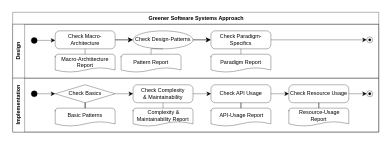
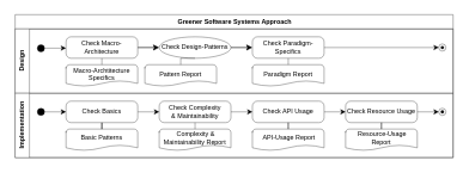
  <mxCell id="0" />
  <mxCell id="1" parent="0" />
  <mxCell id="2" value="Greener Software Systems Approach" style="swimlane;childLayout=stackLayout;resizeParent=1;resizeParentMax=0;horizontal=1;startSize=20;horizontalStack=0;html=1;strokeWidth=0.5;fontSize=9;" parent="1" vertex="1"><mxGeometry x="20" y="20" width="611" height="200" as="geometry" /></mxCell>
  <mxCell id="3" value="Design" style="swimlane;startSize=20;horizontal=0;html=1;strokeWidth=0.5;fontSize=9;" parent="2" vertex="1"><mxGeometry y="20" width="611" height="90" as="geometry" /></mxCell>
  <mxCell id="4" style="edgeStyle=orthogonalEdgeStyle;rounded=0;orthogonalLoop=1;jettySize=auto;html=1;exitX=1;exitY=0.5;exitDx=0;exitDy=0;exitPerimeter=0;entryX=0;entryY=0.5;entryDx=0;entryDy=0;strokeWidth=0.5;fontSize=9;" parent="3" edge="1"><mxGeometry relative="1" as="geometry"><mxPoint x="41" y="26.88" as="sourcePoint" /><mxPoint x="71" y="26.88" as="targetPoint" /></mxGeometry></mxCell>
  <mxCell id="5" value="" style="strokeWidth=0.5;html=1;shape=mxgraph.flowchart.start_2;whiteSpace=wrap;fillColor=#000000;fontSize=9;" parent="3" vertex="1"><mxGeometry x="31" y="22" width="10" height="10" as="geometry" /></mxCell>
  <mxCell id="6" style="edgeStyle=orthogonalEdgeStyle;rounded=0;orthogonalLoop=1;jettySize=auto;html=1;exitX=1;exitY=0.5;exitDx=0;exitDy=0;entryX=0;entryY=0.5;entryDx=0;entryDy=0;" parent="3" source="7" target="9" edge="1"><mxGeometry relative="1" as="geometry" /></mxCell>
  <mxCell id="7" value="Check Macro-Architecture" style="rounded=1;whiteSpace=wrap;html=1;absoluteArcSize=1;arcSize=14;strokeWidth=0.5;fontSize=9;" parent="3" vertex="1"><mxGeometry x="71" y="11" width="100" height="30" as="geometry" /></mxCell>
  <mxCell id="8" style="edgeStyle=orthogonalEdgeStyle;rounded=0;orthogonalLoop=1;jettySize=auto;html=1;exitX=1;exitY=0.5;exitDx=0;exitDy=0;entryX=0;entryY=0.5;entryDx=0;entryDy=0;" parent="3" source="9" target="10" edge="1"><mxGeometry relative="1" as="geometry" /></mxCell>
  <mxCell id="9" value="Check Design-Patterns" style="ellipse;whiteSpace=wrap;html=1;absoluteArcSize=1;arcSize=14;strokeWidth=0.5;fontSize=9;" parent="3" vertex="1"><mxGeometry x="201" y="11" width="100" height="30" as="geometry" /></mxCell>
  <mxCell id="10" value="Check Paradigm-Specifics" style="rounded=1;whiteSpace=wrap;html=1;absoluteArcSize=1;arcSize=14;strokeWidth=0.5;fontSize=9;" parent="3" vertex="1"><mxGeometry x="331" y="11" width="100" height="30" as="geometry" /></mxCell>
- <mxCell id="11" value="Macro-Archtitecture Report" style="strokeWidth=0.5;html=1;shape=mxgraph.flowchart.document2;whiteSpace=wrap;size=0.25;fontSize=9;verticalAlign=middle;spacing=2;spacingTop=-4;" parent="3" vertex="1"><mxGeometry x="71" y="50" width="100" height="30" as="geometry" /></mxCell>
+ <mxCell id="11" value="Macro-Archtitecture Specifics" style="strokeWidth=0.5;html=1;shape=mxgraph.flowchart.document2;whiteSpace=wrap;size=0.25;fontSize=9;verticalAlign=middle;spacing=2;spacingTop=-4;" parent="3" vertex="1"><mxGeometry x="71" y="50" width="100" height="30" as="geometry" /></mxCell>
  <mxCell id="12" style="edgeStyle=orthogonalEdgeStyle;rounded=0;orthogonalLoop=1;jettySize=auto;html=1;exitX=0.5;exitY=1;exitDx=0;exitDy=0;entryX=0.5;entryY=0;entryDx=0;entryDy=0;entryPerimeter=0;endArrow=none;endFill=0;strokeWidth=0.5;fontSize=9;" parent="3" source="7" target="11" edge="1"><mxGeometry relative="1" as="geometry" /></mxCell>
  <mxCell id="13" value="Pattern Report" style="strokeWidth=0.5;html=1;shape=mxgraph.flowchart.document2;whiteSpace=wrap;size=0.25;fontSize=9;spacingTop=-4;" parent="3" vertex="1"><mxGeometry x="181" y="50" width="100" height="30" as="geometry" /></mxCell>
  <mxCell id="14" style="edgeStyle=orthogonalEdgeStyle;rounded=0;orthogonalLoop=1;jettySize=auto;html=1;exitX=0.5;exitY=1;exitDx=0;exitDy=0;entryX=0.5;entryY=0;entryDx=0;entryDy=0;entryPerimeter=0;endArrow=none;endFill=0;strokeWidth=0.5;fontSize=9;" parent="3" source="9" target="13" edge="1"><mxGeometry relative="1" as="geometry" /></mxCell>
  <mxCell id="15" value="Paradigm Report" style="strokeWidth=0.5;html=1;shape=mxgraph.flowchart.document2;whiteSpace=wrap;size=0.25;fontSize=9;spacingTop=-4;" parent="3" vertex="1"><mxGeometry x="331" y="50" width="100" height="30" as="geometry" /></mxCell>
  <mxCell id="16" style="edgeStyle=orthogonalEdgeStyle;rounded=0;orthogonalLoop=1;jettySize=auto;html=1;exitX=0.5;exitY=1;exitDx=0;exitDy=0;entryX=0.5;entryY=0;entryDx=0;entryDy=0;entryPerimeter=0;endArrow=none;endFill=0;strokeWidth=0.5;fontSize=9;" parent="3" source="10" target="15" edge="1"><mxGeometry relative="1" as="geometry" /></mxCell>
  <mxCell id="17" value="" style="strokeWidth=0.5;html=1;shape=mxgraph.flowchart.start_2;whiteSpace=wrap;fillColor=none;fontSize=9;" parent="3" vertex="1"><mxGeometry x="591" y="21" width="10" height="10" as="geometry" /></mxCell>
  <mxCell id="18" value="" style="strokeWidth=0.5;html=1;shape=mxgraph.flowchart.start_2;whiteSpace=wrap;fillColor=#000000;fontSize=9;" parent="3" vertex="1"><mxGeometry x="594" y="24" width="4" height="4" as="geometry" /></mxCell>
  <mxCell id="19" style="edgeStyle=orthogonalEdgeStyle;rounded=0;orthogonalLoop=1;jettySize=auto;html=1;exitX=1;exitY=0.5;exitDx=0;exitDy=0;entryX=0;entryY=0.5;entryDx=0;entryDy=0;entryPerimeter=0;strokeWidth=0.5;fontSize=9;" parent="3" source="10" target="17" edge="1"><mxGeometry relative="1" as="geometry" /></mxCell>
  <mxCell id="20" value="Implementation" style="swimlane;startSize=20;horizontal=0;html=1;strokeWidth=0.5;fontSize=9;" parent="2" vertex="1"><mxGeometry y="110" width="611" height="90" as="geometry" /></mxCell>
  <mxCell id="21" style="edgeStyle=orthogonalEdgeStyle;rounded=0;orthogonalLoop=1;jettySize=auto;html=1;exitX=1;exitY=0.5;exitDx=0;exitDy=0;exitPerimeter=0;entryX=0;entryY=0.5;entryDx=0;entryDy=0;strokeWidth=0.5;" parent="20" source="22" target="25" edge="1"><mxGeometry relative="1" as="geometry" /></mxCell>
  <mxCell id="22" value="" style="strokeWidth=0.5;html=1;shape=mxgraph.flowchart.start_2;whiteSpace=wrap;fillColor=#000000;fontSize=9;" parent="20" vertex="1"><mxGeometry x="31" y="21" width="10" height="10" as="geometry" /></mxCell>
  <mxCell id="23" value="" style="edgeStyle=orthogonalEdgeStyle;rounded=0;orthogonalLoop=1;jettySize=auto;html=1;endArrow=none;endFill=0;strokeWidth=0.5;fontSize=9;" parent="20" source="25" target="26" edge="1"><mxGeometry relative="1" as="geometry" /></mxCell>
  <mxCell id="24" style="edgeStyle=orthogonalEdgeStyle;rounded=0;orthogonalLoop=1;jettySize=auto;html=1;exitX=1;exitY=0.5;exitDx=0;exitDy=0;entryX=0;entryY=0.5;entryDx=0;entryDy=0;strokeWidth=0.5;fontSize=9;" parent="20" source="25" target="28" edge="1"><mxGeometry relative="1" as="geometry" /></mxCell>
- <mxCell id="25" value="Check Basics" style="rhombus;whiteSpace=wrap;html=1;absoluteArcSize=1;arcSize=14;strokeWidth=0.5;fontSize=9;" parent="20" vertex="1"><mxGeometry x="71" y="11" width="100" height="30" as="geometry" /></mxCell>
+ <mxCell id="25" value="Check Basics" style="rounded=1;whiteSpace=wrap;html=1;absoluteArcSize=1;arcSize=14;strokeWidth=0.5;fontSize=9;" parent="20" vertex="1"><mxGeometry x="71" y="11" width="100" height="30" as="geometry" /></mxCell>
  <mxCell id="26" value="Basic Patterns" style="strokeWidth=0.5;html=1;shape=mxgraph.flowchart.document2;whiteSpace=wrap;size=0.25;fontSize=9;spacingTop=-4;" parent="20" vertex="1"><mxGeometry x="71" y="50" width="100" height="30" as="geometry" /></mxCell>
  <mxCell id="27" style="edgeStyle=orthogonalEdgeStyle;rounded=0;orthogonalLoop=1;jettySize=auto;html=1;exitX=1;exitY=0.5;exitDx=0;exitDy=0;entryX=0;entryY=0.5;entryDx=0;entryDy=0;fontSize=9;strokeWidth=0.5;" parent="20" source="28" target="32" edge="1"><mxGeometry relative="1" as="geometry" /></mxCell>
  <mxCell id="28" value="Check Complexity &amp;amp;&amp;nbsp;&lt;span style=&quot;background-color: initial;&quot;&gt;Maintainability&lt;/span&gt;" style="rounded=1;whiteSpace=wrap;html=1;absoluteArcSize=1;arcSize=14;strokeWidth=0.5;fontSize=9;" parent="20" vertex="1"><mxGeometry x="201" y="11" width="100" height="30" as="geometry" /></mxCell>
  <mxCell id="29" value="&amp;nbsp;Complexity &amp;amp; Maintainability Report" style="strokeWidth=0.5;html=1;shape=mxgraph.flowchart.document2;whiteSpace=wrap;size=0.25;fontSize=9;spacingTop=-4;" parent="20" vertex="1"><mxGeometry x="201" y="50" width="100" height="30" as="geometry" /></mxCell>
  <mxCell id="30" style="edgeStyle=orthogonalEdgeStyle;rounded=0;orthogonalLoop=1;jettySize=auto;html=1;exitX=0.5;exitY=1;exitDx=0;exitDy=0;entryX=0.5;entryY=0;entryDx=0;entryDy=0;entryPerimeter=0;endArrow=none;endFill=0;strokeWidth=0.5;fontSize=9;" parent="20" source="28" target="29" edge="1"><mxGeometry relative="1" as="geometry" /></mxCell>
  <mxCell id="31" style="edgeStyle=orthogonalEdgeStyle;rounded=0;orthogonalLoop=1;jettySize=auto;html=1;exitX=1;exitY=0.5;exitDx=0;exitDy=0;entryX=0;entryY=0.5;entryDx=0;entryDy=0;fontSize=9;strokeWidth=0.5;" parent="20" source="32" target="35" edge="1"><mxGeometry relative="1" as="geometry" /></mxCell>
  <mxCell id="32" value="Check API Usage" style="rounded=1;whiteSpace=wrap;html=1;absoluteArcSize=1;arcSize=14;strokeWidth=0.5;fontSize=9;" parent="20" vertex="1"><mxGeometry x="331" y="11" width="100" height="30" as="geometry" /></mxCell>
  <mxCell id="33" value="&amp;nbsp;API-Usage Report" style="strokeWidth=0.5;html=1;shape=mxgraph.flowchart.document2;whiteSpace=wrap;size=0.25;fontSize=9;spacingTop=-4;" parent="20" vertex="1"><mxGeometry x="331" y="50" width="100" height="30" as="geometry" /></mxCell>
  <mxCell id="34" style="edgeStyle=orthogonalEdgeStyle;rounded=0;orthogonalLoop=1;jettySize=auto;html=1;exitX=0.5;exitY=1;exitDx=0;exitDy=0;entryX=0.5;entryY=0;entryDx=0;entryDy=0;entryPerimeter=0;endArrow=none;endFill=0;fontSize=9;" parent="20" source="32" target="33" edge="1"><mxGeometry relative="1" as="geometry" /></mxCell>
  <mxCell id="35" value="Check Resource Usage" style="rounded=1;whiteSpace=wrap;html=1;absoluteArcSize=1;arcSize=14;strokeWidth=0.5;fontSize=9;" parent="20" vertex="1"><mxGeometry x="461" y="11" width="100" height="30" as="geometry" /></mxCell>
  <mxCell id="36" value="&amp;nbsp;Resource-Usage Report" style="strokeWidth=0.5;html=1;shape=mxgraph.flowchart.document2;whiteSpace=wrap;size=0.25;fontSize=9;spacingTop=-4;" parent="20" vertex="1"><mxGeometry x="461" y="50" width="100" height="30" as="geometry" /></mxCell>
  <mxCell id="37" style="edgeStyle=orthogonalEdgeStyle;rounded=0;orthogonalLoop=1;jettySize=auto;html=1;exitX=0.5;exitY=1;exitDx=0;exitDy=0;entryX=0.5;entryY=0;entryDx=0;entryDy=0;entryPerimeter=0;endArrow=none;endFill=0;fontSize=9;" parent="20" source="35" target="36" edge="1"><mxGeometry relative="1" as="geometry" /></mxCell>
  <mxCell id="38" value="" style="strokeWidth=0.5;html=1;shape=mxgraph.flowchart.start_2;whiteSpace=wrap;fillColor=none;fontSize=9;" parent="20" vertex="1"><mxGeometry x="591" y="21" width="10" height="10" as="geometry" /></mxCell>
  <mxCell id="39" value="" style="strokeWidth=0.5;html=1;shape=mxgraph.flowchart.start_2;whiteSpace=wrap;fillColor=#000000;fontSize=9;" parent="20" vertex="1"><mxGeometry x="594" y="24" width="4" height="4" as="geometry" /></mxCell>
  <mxCell id="40" style="edgeStyle=orthogonalEdgeStyle;rounded=0;orthogonalLoop=1;jettySize=auto;html=1;exitX=1;exitY=0.5;exitDx=0;exitDy=0;entryX=0;entryY=0.5;entryDx=0;entryDy=0;entryPerimeter=0;strokeWidth=0.5;" parent="20" source="35" target="38" edge="1"><mxGeometry relative="1" as="geometry" /></mxCell>
